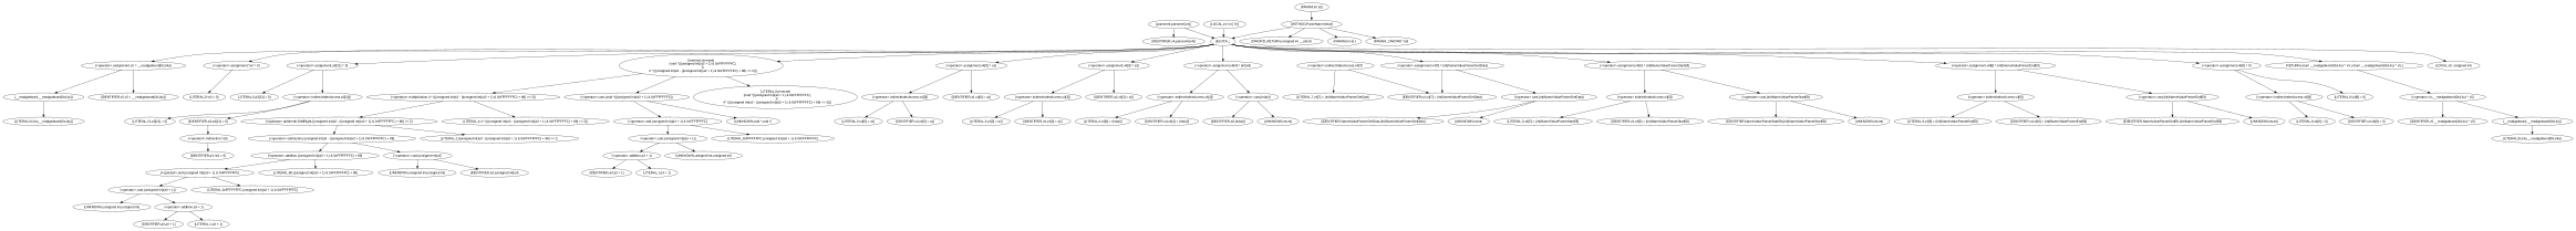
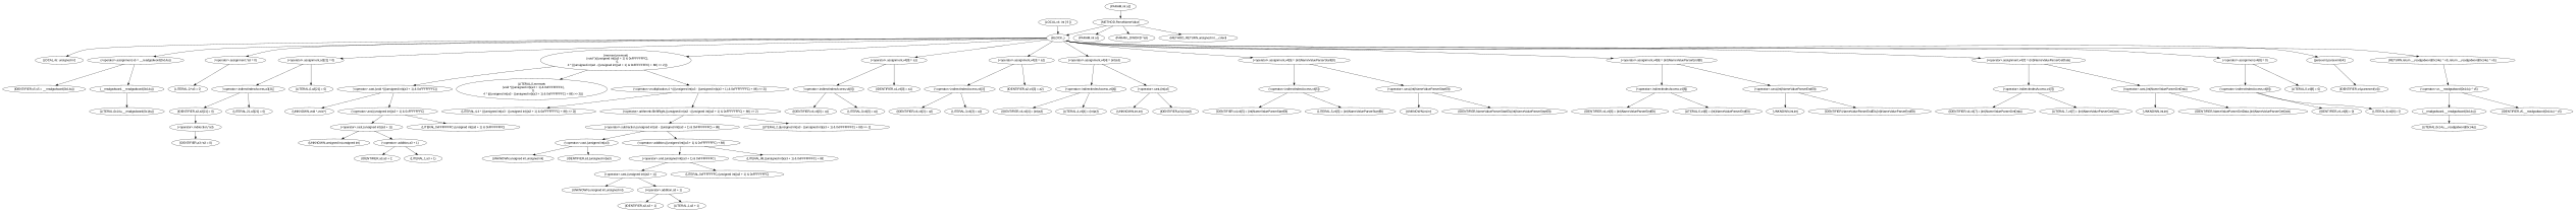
  digraph {
    fontname="Liberation Sans"
    node [fontname="Liberation Sans"]
    edge [fontname="Liberation Sans"]
    n1 [label="(METHOD,ParseNameValue)"]
    n2 [label="(PARAM,int a1)"]
    n3 [label="(PARAM,_DWORD *a3)"]
    n4 [label="(BLOCK,,)"]
-   n5 [label="(DWORD_RETURN,unsigned int __cdecl)"]
+   n5 [label="(METHOD_RETURN,unsigned int __cdecl)"]
    n6 [label="(PARAM,int a2)"]
    n7 [label="(LOCAL,v5: unsigned int)"]
    n8 [label="(<operator>.assignment,v5 = __readgsdword(0x14u))"]
    n9 [label="(<operator>.assignment,*a3 = 0)"]
    n10 [label="(<operator>.assignment,a3[21] = 0)"]
    n11 [label="(memset,memset(\n    (void *)((unsigned int)(a3 + 1) & 0xFFFFFFFC),\n    0,\n    4 * (((unsigned int)a3 - ((unsigned int)(a3 + 1) & 0xFFFFFFFC) + 88) >> 2)))"]
    n12 [label="(<operator>.assignment,v4[0] = a1)"]
    n13 [label="(<operator>.assignment,v4[3] = a2)"]
    n14 [label="(<operator>.assignment,v4[4] = (int)a3)"]
    n15 [label="(<operator>.assignment,v4[5] = (int)NameValueParserStartElt)"]
    n16 [label="(<operator>.assignment,v4[6] = (int)NameValueParserEndElt)"]
    n17 [label="(<operator>.assignment,v4[7] = (int)NameValueParserGetData)"]
    n18 [label="(<operator>.assignment,v4[8] = 0)"]
    n19 [label="(parsexml,parsexml(v4))"]
    n20 [label="(RETURN,return __readgsdword(0x14u) ^ v5;,return __readgsdword(0x14u) ^ v5;)"]
    n21 [label="(LOCAL,v4: int [ 9 ])"]
    n22 [label="(IDENTIFIER,v5,v5 = __readgsdword(0x14u))"]
    n23 [label="(__readgsdword,__readgsdword(0x14u))"]
    n24 [label="(LITERAL,0,*a3 = 0)"]
    n25 [label="(<operator>.indirectIndexAccess,a3[21])"]
    n26 [label="(LITERAL,0,a3[21] = 0)"]
    n27 [label="(<operator>.cast,(void *)((unsigned int)(a3 + 1) & 0xFFFFFFFC))"]
    n28 [label="(LITERAL,0,memset(\n    (void *)((unsigned int)(a3 + 1) & 0xFFFFFFFC),\n    0,\n    4 * (((unsigned int)a3 - ((unsigned int)(a3 + 1) & 0xFFFFFFFC) + 88) >> 2)))"]
    n29 [label="(<operator>.multiplication,4 * (((unsigned int)a3 - ((unsigned int)(a3 + 1) & 0xFFFFFFFC) + 88) >> 2))"]
    n30 [label="(<operator>.indirectIndexAccess,v4[0])"]
    n31 [label="(IDENTIFIER,a1,v4[0] = a1)"]
    n32 [label="(<operator>.indirectIndexAccess,v4[3])"]
    n33 [label="(IDENTIFIER,a2,v4[3] = a2)"]
    n34 [label="(<operator>.indirectIndexAccess,v4[4])"]
    n35 [label="(<operator>.cast,(int)a3)"]
    n36 [label="(<operator>.indirectIndexAccess,v4[5])"]
    n37 [label="(<operator>.cast,(int)NameValueParserStartElt)"]
    n38 [label="(<operator>.indirectIndexAccess,v4[6])"]
    n39 [label="(<operator>.cast,(int)NameValueParserEndElt)"]
    n40 [label="(<operator>.indirectIndexAccess,v4[7])"]
    n41 [label="(<operator>.cast,(int)NameValueParserGetData)"]
    n42 [label="(<operator>.indirectIndexAccess,v4[8])"]
    n43 [label="(LITERAL,0,v4[8] = 0)"]
    n44 [label="(IDENTIFIER,v4,parsexml(v4))"]
    n45 [label="(<operator>.or,__readgsdword(0x14u) ^ v5)"]
    n46 [label="(LITERAL,0x14u,__readgsdword(0x14u))"]
    n47 [label="(<operator>.indirection,*a3)"]
    n48 [label="(IDENTIFIER,a3,*a3 = 0)"]
    n49 [label="(IDENTIFIER,a3,a3[21] = 0)"]
    n50 [label="(LITERAL,21,a3[21] = 0)"]
    n51 [label="(UNKNOWN,void *,void *)"]
    n52 [label="(<operator>.and,(unsigned int)(a3 + 1) & 0xFFFFFFFC)"]
    n53 [label="(LITERAL,4,4 * (((unsigned int)a3 - ((unsigned int)(a3 + 1) & 0xFFFFFFFC) + 88) >> 2))"]
    n54 [label="(<operator>.arithmeticShiftRight,((unsigned int)a3 - ((unsigned int)(a3 + 1) & 0xFFFFFFFC) + 88) >> 2)"]
    n55 [label="(<operator>.cast,(unsigned int)(a3 + 1))"]
    n56 [label="(LITERAL,0xFFFFFFFC,(unsigned int)(a3 + 1) & 0xFFFFFFFC)"]
    n57 [label="(UNKNOWN,unsigned int,unsigned int)"]
    n58 [label="(<operator>.addition,a3 + 1)"]
    n59 [label="(IDENTIFIER,a3,a3 + 1)"]
    n60 [label="(LITERAL,1,a3 + 1)"]
    n61 [label="(<operator>.subtraction,(unsigned int)a3 - ((unsigned int)(a3 + 1) & 0xFFFFFFFC) + 88)"]
    n62 [label="(LITERAL,2,((unsigned int)a3 - ((unsigned int)(a3 + 1) & 0xFFFFFFFC) + 88) >> 2)"]
    n63 [label="(<operator>.cast,(unsigned int)a3)"]
    n64 [label="(<operator>.addition,((unsigned int)(a3 + 1) & 0xFFFFFFFC) + 88)"]
    n65 [label="(UNKNOWN,unsigned int,unsigned int)"]
    n66 [label="(IDENTIFIER,a3,(unsigned int)a3)"]
    n67 [label="(<operator>.and,(unsigned int)(a3 + 1) & 0xFFFFFFFC)"]
    n68 [label="(LITERAL,88,((unsigned int)(a3 + 1) & 0xFFFFFFFC) + 88)"]
    n69 [label="(<operator>.cast,(unsigned int)(a3 + 1))"]
    n70 [label="(LITERAL,0xFFFFFFFC,(unsigned int)(a3 + 1) & 0xFFFFFFFC)"]
    n71 [label="(UNKNOWN,unsigned int,unsigned int)"]
    n72 [label="(<operator>.addition,a3 + 1)"]
    n73 [label="(IDENTIFIER,a3,a3 + 1)"]
    n74 [label="(LITERAL,1,a3 + 1)"]
    n75 [label="(IDENTIFIER,v4,v4[0] = a1)"]
    n76 [label="(LITERAL,0,v4[0] = a1)"]
    n77 [label="(IDENTIFIER,v4,v4[3] = a2)"]
    n78 [label="(LITERAL,3,v4[3] = a2)"]
    n79 [label="(IDENTIFIER,v4,v4[4] = (int)a3)"]
    n80 [label="(LITERAL,4,v4[4] = (int)a3)"]
    n81 [label="(UNKNOWN,int,int)"]
    n82 [label="(IDENTIFIER,a3,(int)a3)"]
    n83 [label="(IDENTIFIER,v4,v4[5] = (int)NameValueParserStartElt)"]
    n84 [label="(LITERAL,5,v4[5] = (int)NameValueParserStartElt)"]
    n85 [label="(UNKNOWN,int,int)"]
    n86 [label="(IDENTIFIER,NameValueParserStartElt,(int)NameValueParserStartElt)"]
    n87 [label="(IDENTIFIER,v4,v4[6] = (int)NameValueParserEndElt)"]
    n88 [label="(LITERAL,6,v4[6] = (int)NameValueParserEndElt)"]
    n89 [label="(UNKNOWN,int,int)"]
    n90 [label="(IDENTIFIER,NameValueParserEndElt,(int)NameValueParserEndElt)"]
    n91 [label="(IDENTIFIER,v4,v4[7] = (int)NameValueParserGetData)"]
    n92 [label="(LITERAL,7,v4[7] = (int)NameValueParserGetData)"]
    n93 [label="(UNKNOWN,int,int)"]
    n94 [label="(IDENTIFIER,NameValueParserGetData,(int)NameValueParserGetData)"]
    n95 [label="(IDENTIFIER,v4,v4[8] = 0)"]
    n96 [label="(LITERAL,8,v4[8] = 0)"]
    n97 [label="(__readgsdword,__readgsdword(0x14u))"]
    n98 [label="(IDENTIFIER,v5,__readgsdword(0x14u) ^ v5)"]
    n99 [label="(LITERAL,0x14u,__readgsdword(0x14u))"]
    n1 -> n2
    n1 -> n3
    n1 -> n4
    n1 -> n5
    n4 -> n7
    n4 -> n8
    n4 -> n9
    n4 -> n10
    n4 -> n11
    n4 -> n12
    n4 -> n13
    n4 -> n14
    n4 -> n15
    n4 -> n16
    n4 -> n17
    n4 -> n18
-   n19 -> n4
+   n4 -> n19
    n4 -> n20
    n6 -> n1
    n8 -> n22
    n8 -> n23
    n9 -> n24
    n10 -> n25
    n10 -> n26
    n11 -> n27
    n11 -> n28
    n11 -> n29
    n12 -> n30
    n12 -> n31
    n13 -> n32
    n13 -> n33
    n14 -> n34
    n14 -> n35
    n15 -> n36
    n15 -> n37
    n16 -> n38
    n16 -> n39
-   n17 -> n91
+   n17 -> n40
    n17 -> n41
    n18 -> n42
    n18 -> n43
    n19 -> n44
    n20 -> n45
    n21 -> n4
    n23 -> n46
    n25 -> n49
    n25 -> n50
    n27 -> n51
    n27 -> n52
    n29 -> n53
    n29 -> n54
    n30 -> n75
    n30 -> n76
    n32 -> n77
    n32 -> n78
    n34 -> n79
    n34 -> n80
    n35 -> n81
    n35 -> n82
    n36 -> n83
    n36 -> n84
    n37 -> n85
    n37 -> n86
    n38 -> n87
    n38 -> n88
    n39 -> n89
    n39 -> n90
    n40 -> n91
    n40 -> n92
    n41 -> n93
    n41 -> n94
    n42 -> n95
    n42 -> n96
    n45 -> n97
    n45 -> n98
    n47 -> n48
    n49 -> n47
    n52 -> n55
    n52 -> n56
    n54 -> n61
    n54 -> n62
    n55 -> n57
    n55 -> n58
    n58 -> n59
    n58 -> n60
    n61 -> n63
    n61 -> n64
    n63 -> n65
    n63 -> n66
    n64 -> n67
    n64 -> n68
    n67 -> n69
    n67 -> n70
    n69 -> n71
    n69 -> n72
    n72 -> n73
    n72 -> n74
    n97 -> n99
  }
